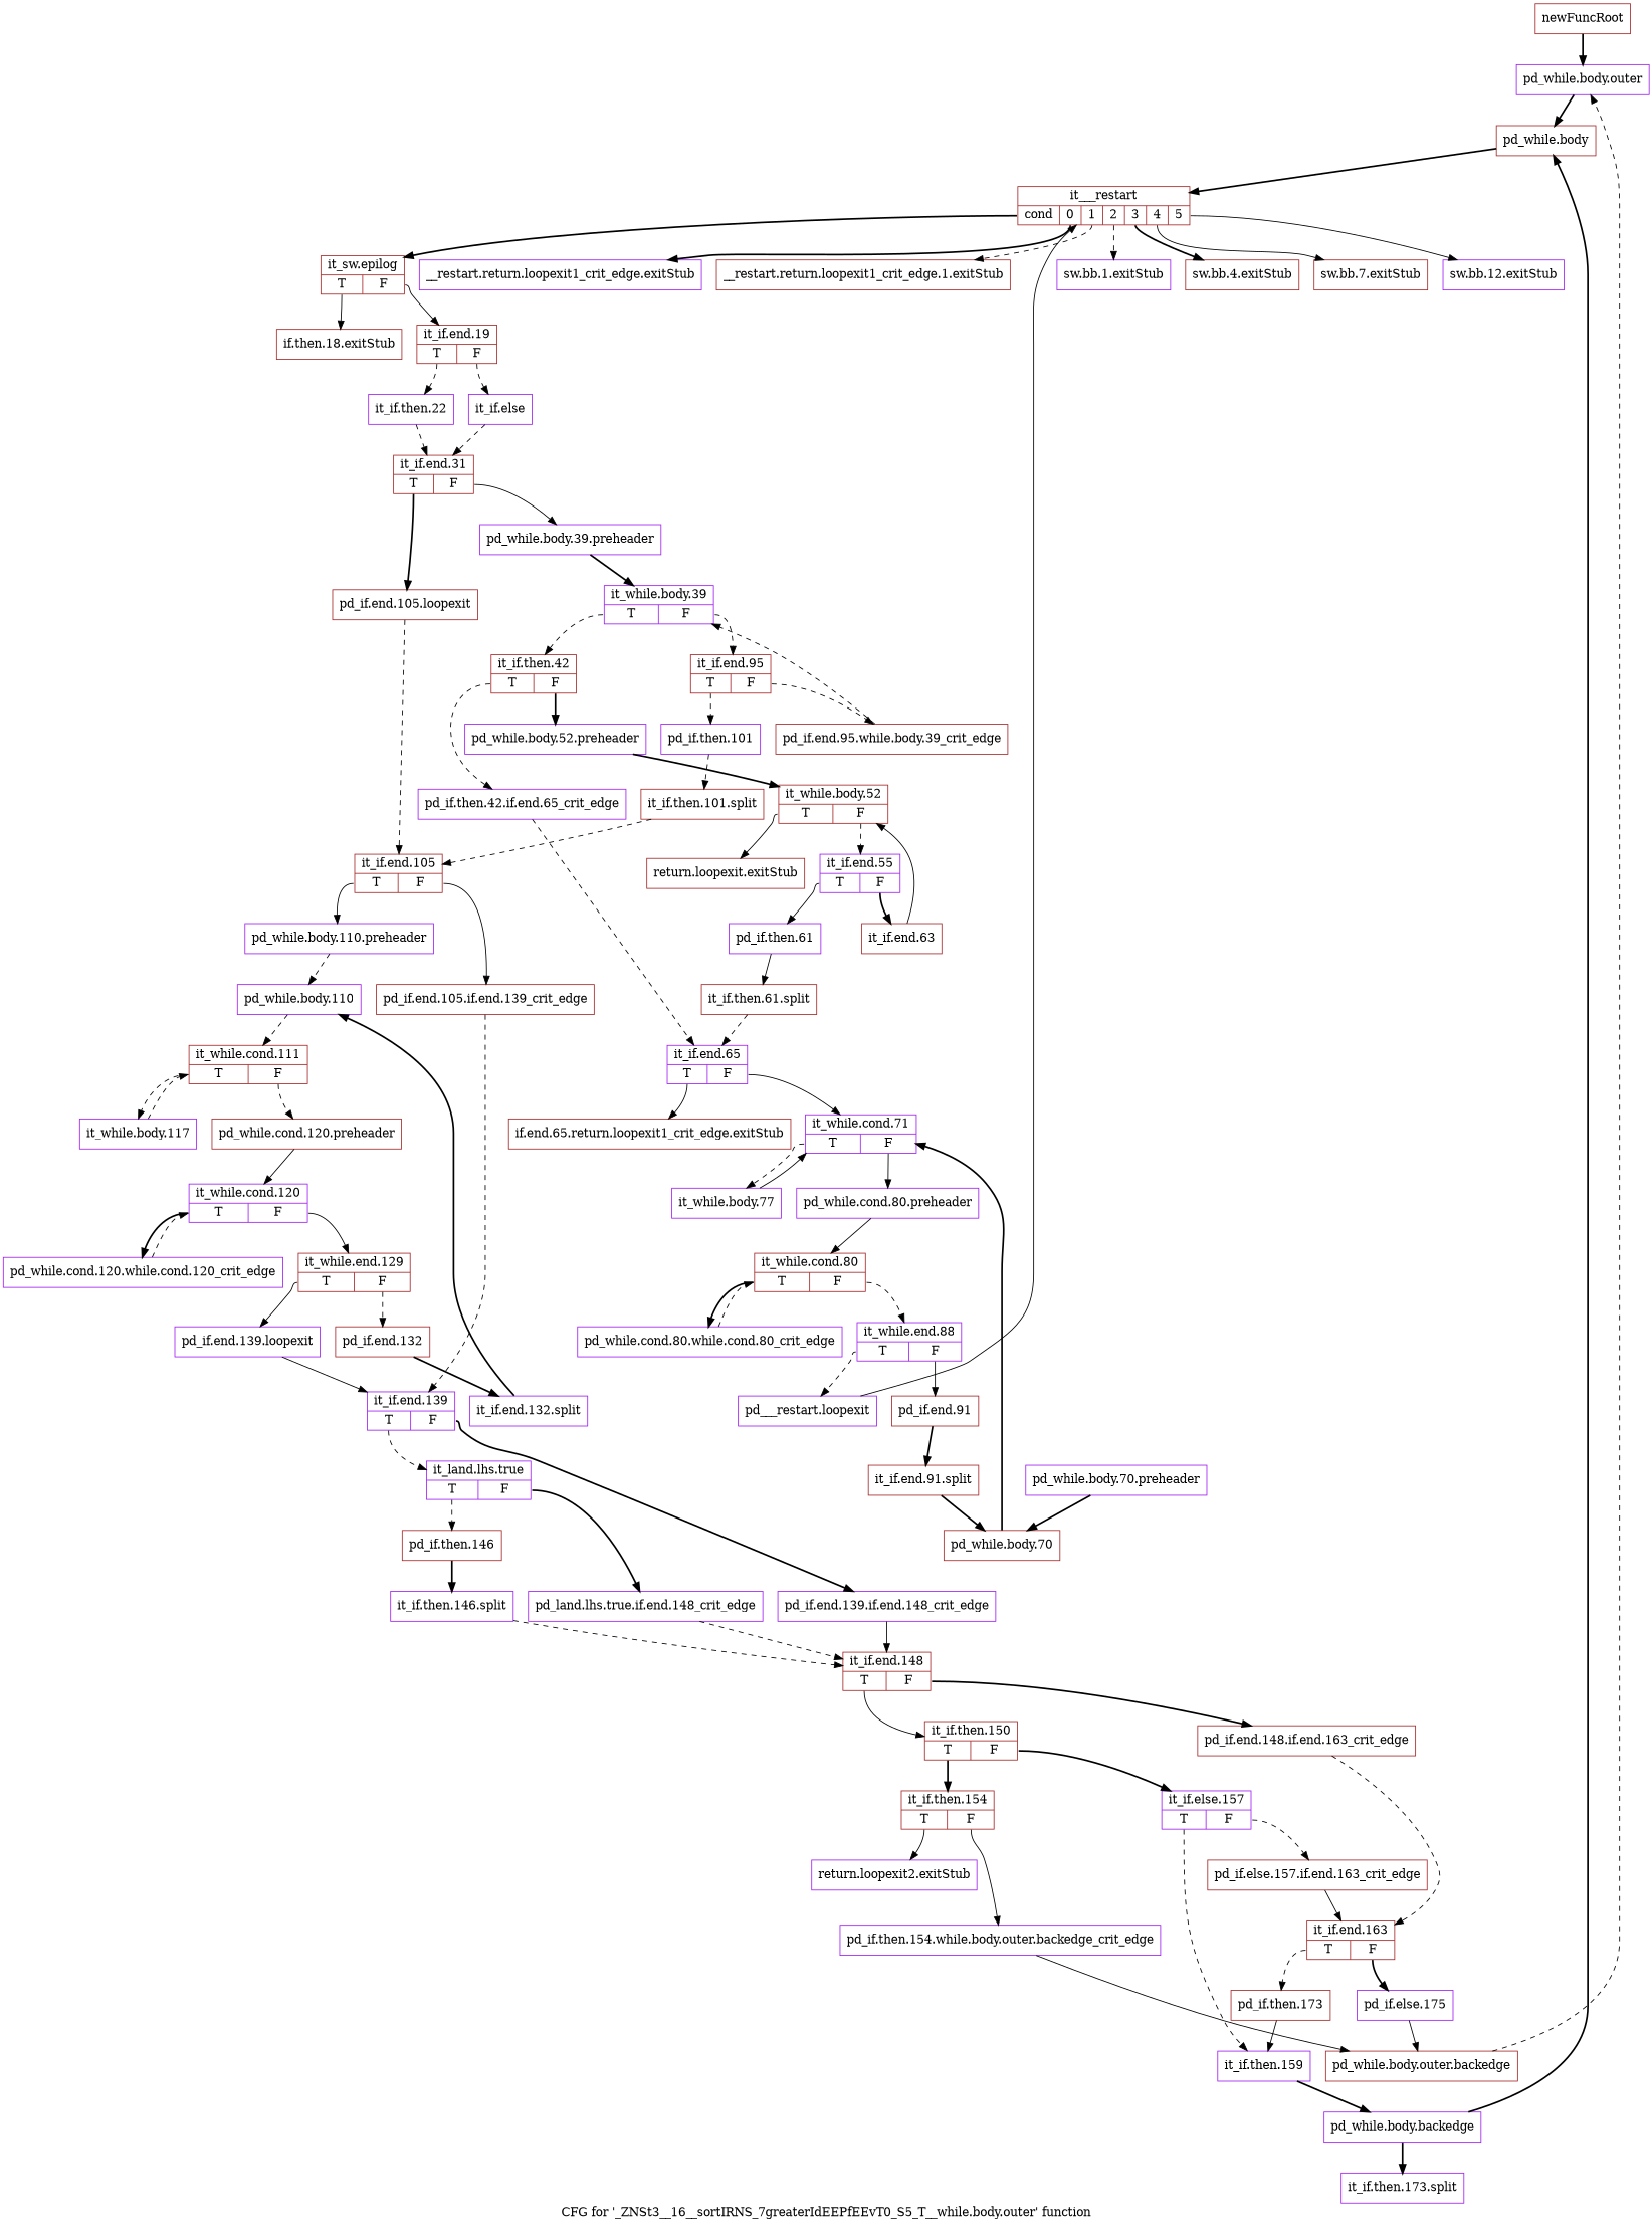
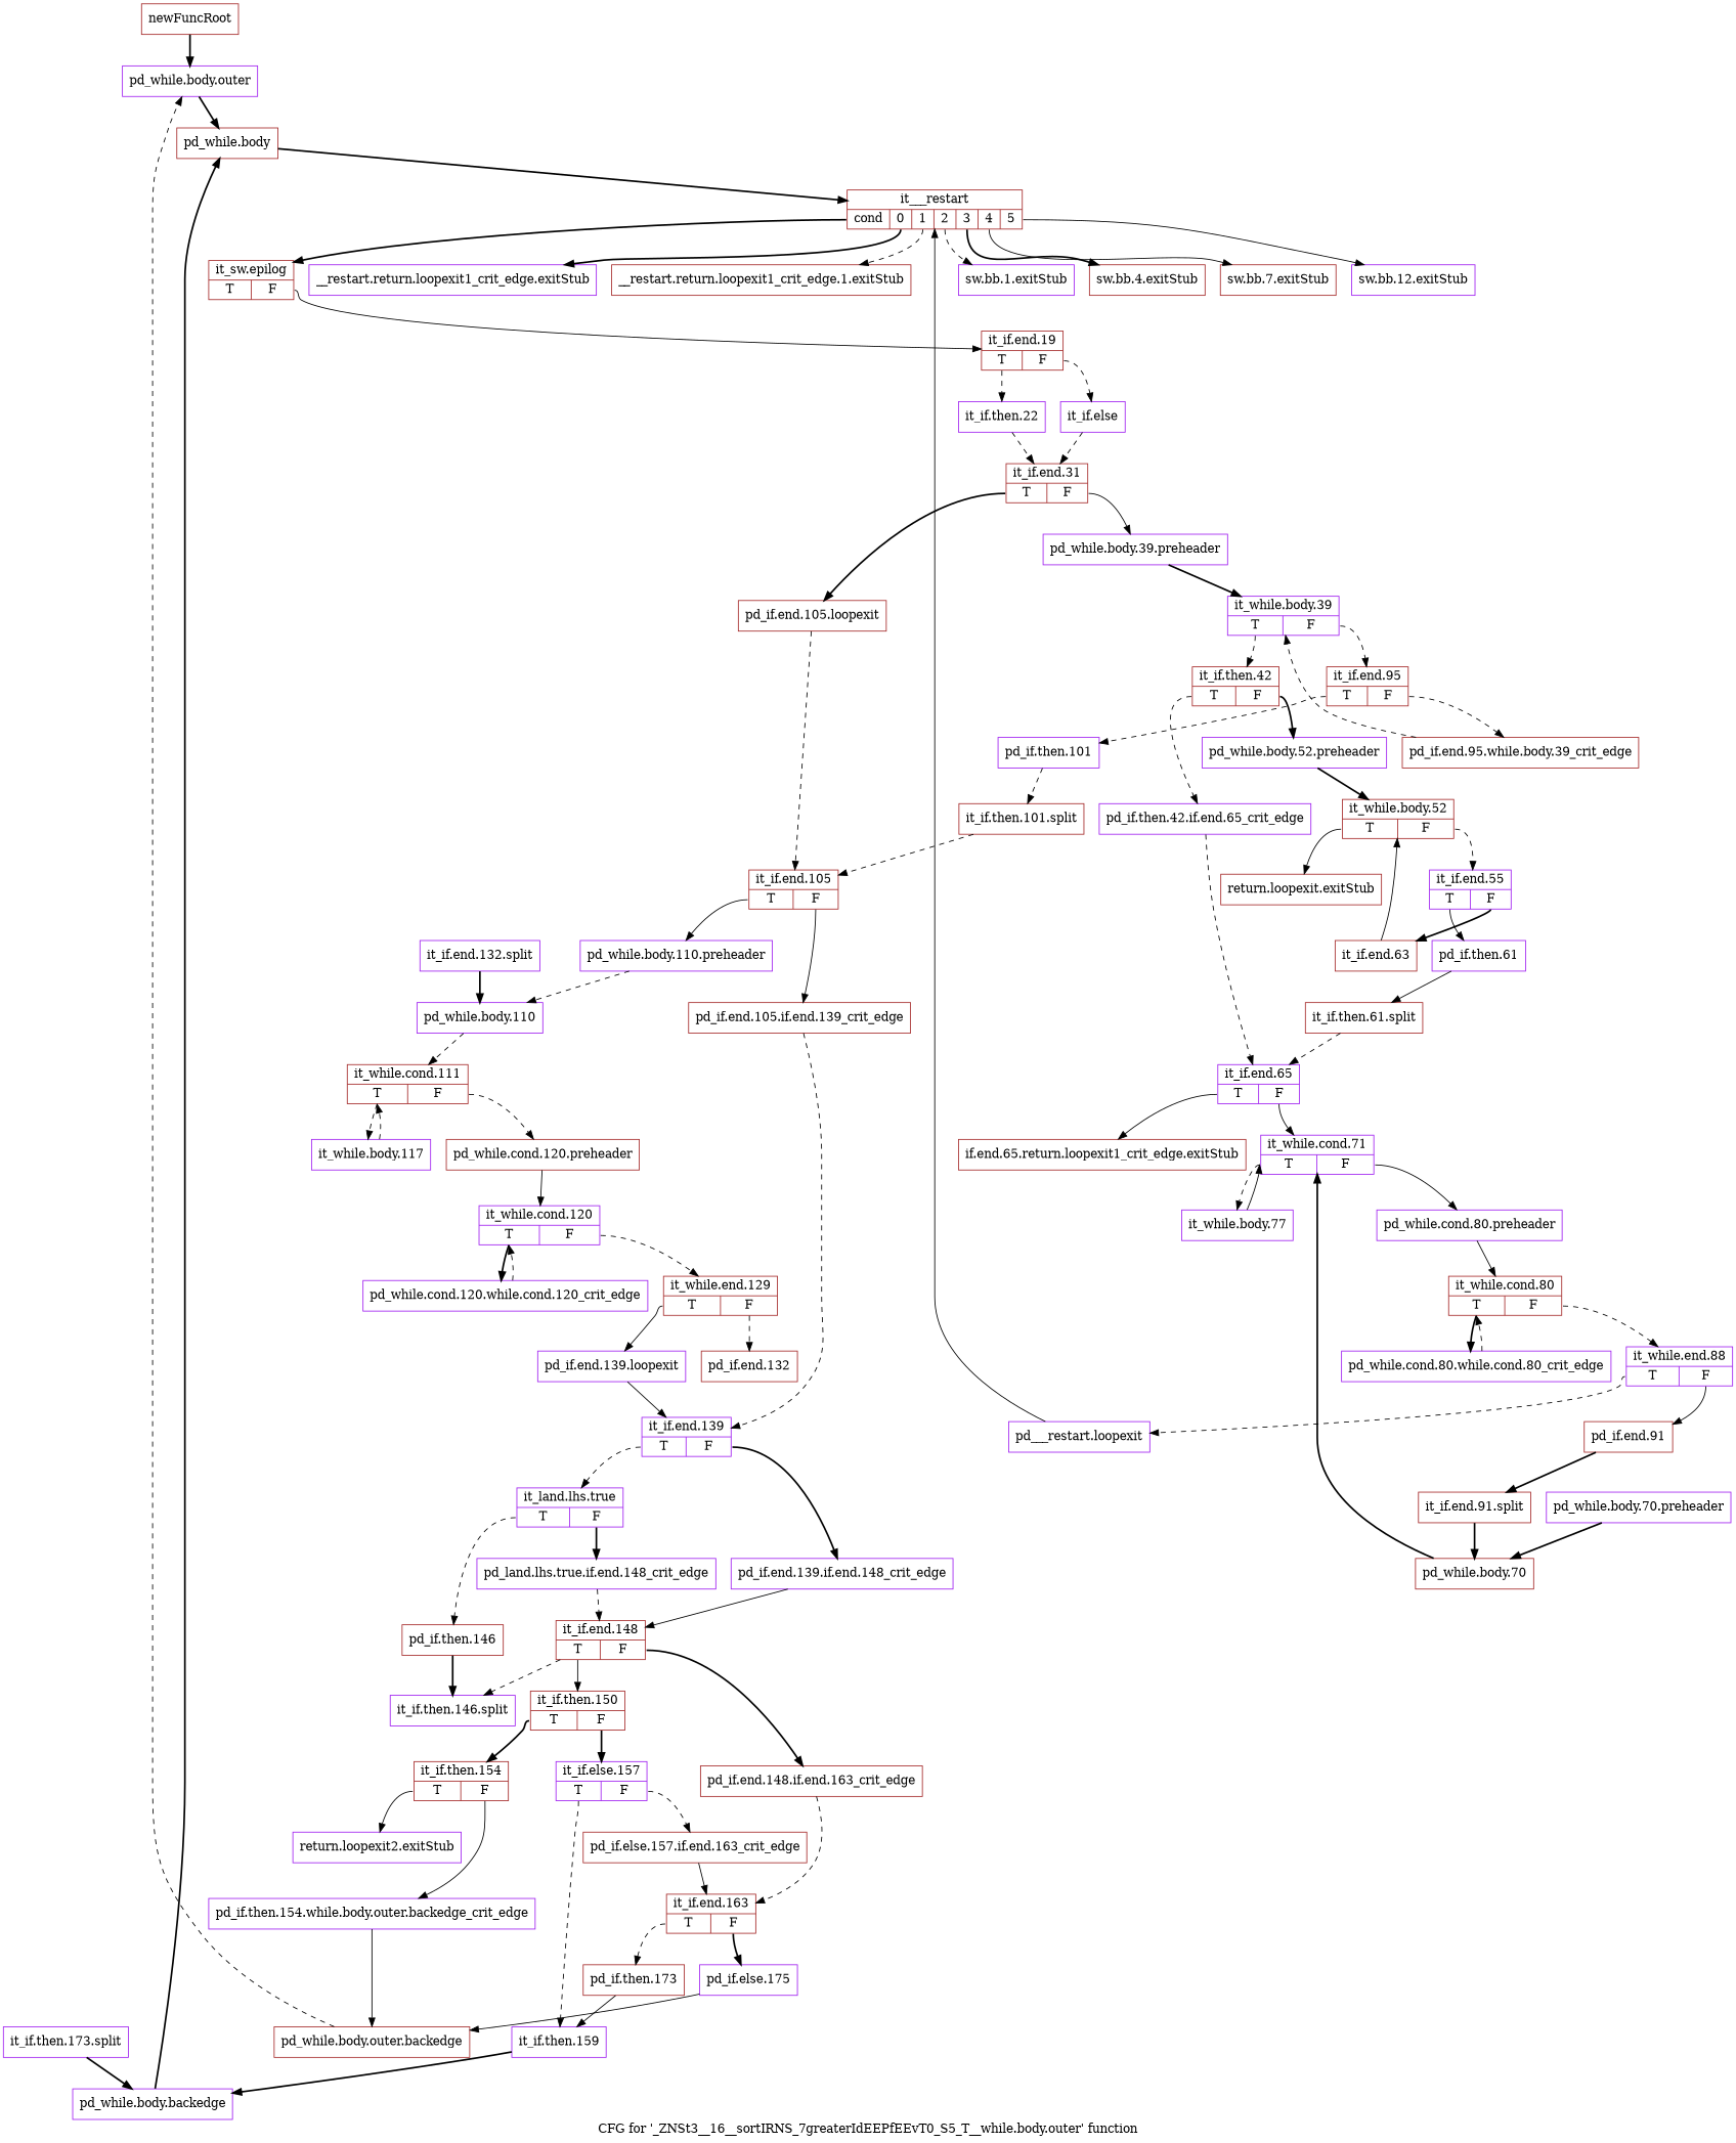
  digraph {
    label="CFG for '_ZNSt3__16__sortIRNS_7greaterIdEEPfEEvT0_S5_T__while.body.outer' function"
    node [color=purple shape=record]
    edge [style=dashed]
    n1 [color=brown label="{newFuncRoot}"]
    n2 [label="{pd_while.body.outer}"]
    n3 [color=brown label="{pd_while.body}"]
    n4 [color=brown label="{it___restart|{<s0>cond|<s1>0|<s2>1|<s3>2|<s4>3|<s5>4|<s6>5}}"]
    n5 [label="{__restart.return.loopexit1_crit_edge.exitStub}"]
    n6 [color=brown label="{__restart.return.loopexit1_crit_edge.1.exitStub}"]
    n7 [label="{sw.bb.1.exitStub}"]
    n8 [color=brown label="{sw.bb.4.exitStub}"]
    n9 [color=brown label="{sw.bb.7.exitStub}"]
    n10 [label="{sw.bb.12.exitStub}"]
-   n11 [color=brown label="{if.then.18.exitStub}"]
    n12 [color=brown label="{return.loopexit.exitStub}"]
    n13 [color=brown label="{if.end.65.return.loopexit1_crit_edge.exitStub}"]
    n14 [label="{return.loopexit2.exitStub}"]
    n15 [color=brown label="{it_sw.epilog|{<s0>T|<s1>F}}"]
    n16 [color=brown label="{it_if.end.19|{<s0>T|<s1>F}}"]
    n17 [label="{it_if.then.22}"]
    n18 [label="{it_if.else}"]
    n19 [color=brown label="{it_if.end.31|{<s0>T|<s1>F}}"]
    n20 [color=brown label="{pd_if.end.105.loopexit}"]
    n21 [label="{pd_while.body.39.preheader}"]
    n22 [color=brown label="{it_if.end.105|{<s0>T|<s1>F}}"]
    n23 [label="{it_while.body.39|{<s0>T|<s1>F}}"]
    n24 [label="{pd_while.body.110.preheader}"]
    n25 [color=brown label="{pd_if.end.105.if.end.139_crit_edge}"]
    n26 [color=brown label="{it_if.then.42|{<s0>T|<s1>F}}"]
    n27 [color=brown label="{it_if.end.95|{<s0>T|<s1>F}}"]
    n28 [label="{pd_if.then.42.if.end.65_crit_edge}"]
    n29 [label="{pd_while.body.52.preheader}"]
    n30 [label="{pd_if.then.101}"]
    n31 [color=brown label="{pd_if.end.95.while.body.39_crit_edge}"]
    n32 [label="{it_if.end.65|{<s0>T|<s1>F}}"]
    n33 [color=brown label="{it_while.body.52|{<s0>T|<s1>F}}"]
    n34 [color=brown label="{it_if.then.101.split}"]
    n35 [label="{pd_while.body.110}"]
    n36 [label="{it_if.end.139|{<s0>T|<s1>F}}"]
    n37 [label="{it_while.cond.71|{<s0>T|<s1>F}}"]
    n38 [label="{it_if.end.55|{<s0>T|<s1>F}}"]
    n39 [label="{pd_if.then.61}"]
    n40 [color=brown label="{it_if.end.63}"]
    n41 [color=brown label="{it_if.then.61.split}"]
    n42 [label="{pd_while.body.70.preheader}"]
    n43 [color=brown label="{pd_while.body.70}"]
    n44 [label="{it_while.body.77}"]
    n45 [label="{pd_while.cond.80.preheader}"]
    n46 [color=brown label="{it_while.cond.80|{<s0>T|<s1>F}}"]
    n47 [label="{pd_while.cond.80.while.cond.80_crit_edge}"]
    n48 [label="{it_while.end.88|{<s0>T|<s1>F}}"]
    n49 [label="{pd___restart.loopexit}"]
    n50 [color=brown label="{pd_if.end.91}"]
    n51 [color=brown label="{it_if.end.91.split}"]
    n52 [color=brown label="{it_while.cond.111|{<s0>T|<s1>F}}"]
    n53 [label="{it_land.lhs.true|{<s0>T|<s1>F}}"]
    n54 [label="{pd_if.end.139.if.end.148_crit_edge}"]
    n55 [color=brown label="{pd_if.then.146}"]
    n56 [label="{pd_land.lhs.true.if.end.148_crit_edge}"]
    n57 [color=brown label="{it_if.end.148|{<s0>T|<s1>F}}"]
    n58 [label="{it_while.body.117}"]
    n59 [color=brown label="{pd_while.cond.120.preheader}"]
    n60 [label="{it_while.cond.120|{<s0>T|<s1>F}}"]
    n61 [label="{pd_while.cond.120.while.cond.120_crit_edge}"]
    n62 [color=brown label="{it_while.end.129|{<s0>T|<s1>F}}"]
    n63 [label="{pd_if.end.139.loopexit}"]
    n64 [color=brown label="{pd_if.end.132}"]
    n65 [label="{it_if.end.132.split}"]
    n66 [label="{it_if.then.146.split}"]
    n67 [color=brown label="{it_if.then.150|{<s0>T|<s1>F}}"]
    n68 [color=brown label="{pd_if.end.148.if.end.163_crit_edge}"]
    n69 [color=brown label="{it_if.then.154|{<s0>T|<s1>F}}"]
    n70 [label="{it_if.else.157|{<s0>T|<s1>F}}"]
    n71 [color=brown label="{it_if.end.163|{<s0>T|<s1>F}}"]
    n72 [label="{pd_if.then.154.while.body.outer.backedge_crit_edge}"]
    n73 [label="{it_if.then.159}"]
    n74 [color=brown label="{pd_if.else.157.if.end.163_crit_edge}"]
    n75 [color=brown label="{pd_if.then.173}"]
    n76 [label="{pd_if.else.175}"]
    n77 [color=brown label="{pd_while.body.outer.backedge}"]
    n78 [label="{pd_while.body.backedge}"]
    n79 [label="{it_if.then.173.split}"]
    n1 -> n2 [style=bold]
    n2 -> n3 [style=bold]
    n3 -> n4 [style=bold]
    n4 -> n5 [style=bold tailport=s1]
    n4 -> n6 [tailport=s2]
    n4 -> n7 [tailport=s3]
    n4 -> n8 [style=bold tailport=s4]
    n4 -> n9 [style=solid tailport=s5]
    n4 -> n10 [style=solid tailport=s6]
    n4 -> n15 [style=bold tailport=s0]
-   n15 -> n11 [style=solid tailport=s0]
    n15 -> n16 [style=solid tailport=s1]
    n16 -> n17 [tailport=s0]
    n16 -> n18 [tailport=s1]
    n17 -> n19
    n18 -> n19
    n19 -> n20 [style=bold tailport=s0]
    n19 -> n21 [style=solid tailport=s1]
    n20 -> n22
    n21 -> n23 [style=bold]
    n22 -> n24 [style=solid tailport=s0]
    n22 -> n25 [style=solid tailport=s1]
    n23 -> n26 [tailport=s0]
    n23 -> n27 [tailport=s1]
    n24 -> n35
    n25 -> n36
    n26 -> n28 [tailport=s0]
    n26 -> n29 [style=bold tailport=s1]
    n27 -> n30 [tailport=s0]
    n27 -> n31 [tailport=s1]
    n28 -> n32
    n29 -> n33 [style=bold]
    n30 -> n34
    n31 -> n23
    n32 -> n13 [style=solid tailport=s0]
    n32 -> n37 [style=solid tailport=s1]
    n33 -> n12 [style=solid tailport=s0]
    n33 -> n38 [tailport=s1]
    n34 -> n22
    n35 -> n52
    n36 -> n53 [tailport=s0]
    n36 -> n54 [style=bold tailport=s1]
    n37 -> n44 [tailport=s0]
    n37 -> n45 [style=solid tailport=s1]
    n38 -> n39 [style=solid tailport=s0]
    n38 -> n40 [style=bold tailport=s1]
    n39 -> n41 [style=solid]
    n40 -> n33 [style=solid]
    n41 -> n32
    n42 -> n43 [style=bold]
    n43 -> n37 [style=bold]
    n44 -> n37 [style=solid]
    n45 -> n46 [style=solid]
    n46 -> n47 [style=bold tailport=s0]
    n46 -> n48 [tailport=s1]
    n47 -> n46
    n48 -> n49 [tailport=s0]
    n48 -> n50 [style=solid tailport=s1]
    n49 -> n4 [style=solid]
    n50 -> n51 [style=bold]
    n51 -> n43 [style=bold]
    n52 -> n58 [tailport=s0]
    n52 -> n59 [tailport=s1]
    n53 -> n55 [tailport=s0]
    n53 -> n56 [style=bold tailport=s1]
    n54 -> n57 [style=solid]
    n55 -> n66 [style=bold]
    n56 -> n57
    n57 -> n67 [style=solid tailport=s0]
    n57 -> n68 [style=bold tailport=s1]
    n58 -> n52
    n59 -> n60 [style=solid]
    n60 -> n61 [style=bold tailport=s0]
-   n60 -> n62 [style=solid tailport=s1]
+   n60 -> n62 [tailport=s1]
    n61 -> n60
    n62 -> n63 [style=solid tailport=s0]
    n62 -> n64 [tailport=s1]
    n63 -> n36 [style=solid]
-   n64 -> n65 [style=bold]
    n65 -> n35 [style=bold]
-   n66 -> n57
+   n57 -> n66
    n67 -> n69 [style=bold tailport=s0]
    n67 -> n70 [style=bold tailport=s1]
    n68 -> n71
    n69 -> n14 [style=solid tailport=s0]
    n69 -> n72 [style=solid tailport=s1]
    n70 -> n73 [tailport=s0]
    n70 -> n74 [tailport=s1]
    n71 -> n75 [tailport=s0]
    n71 -> n76 [style=bold tailport=s1]
    n72 -> n77 [style=solid]
    n73 -> n78 [style=bold]
    n74 -> n71 [style=solid]
    n75 -> n73 [style=solid]
    n76 -> n77 [style=solid]
    n77 -> n2
    n78 -> n3 [style=bold]
-   n78 -> n79 [style=bold]
+   n79 -> n78 [style=bold]
  }
